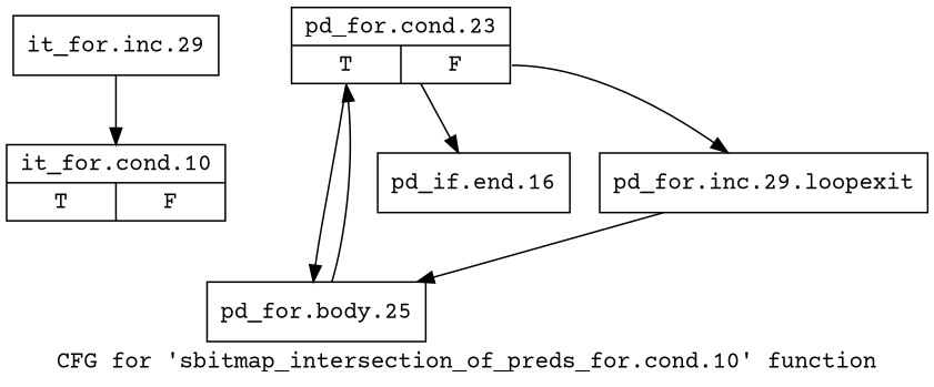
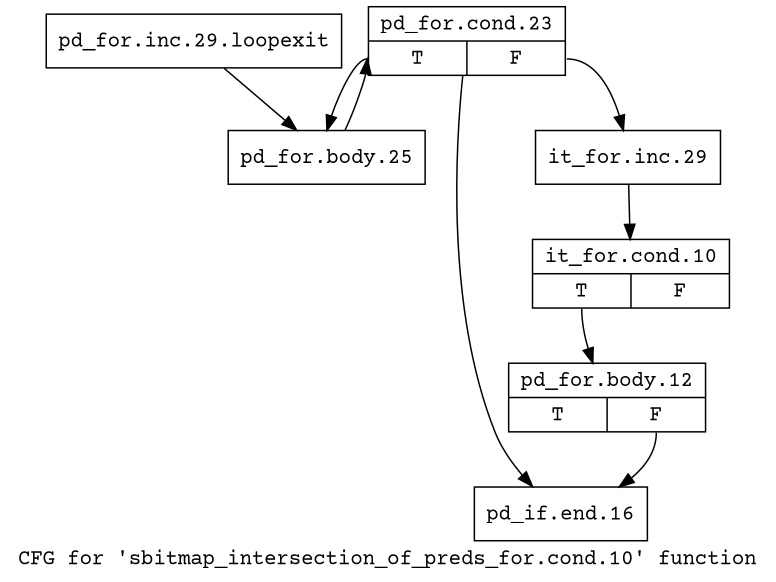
  digraph {
    fontname="Courier Prime"
    label="CFG for 'sbitmap_intersection_of_preds_for.cond.10' function"
    node [fontname="Courier Prime" shape=record]
    edge [fontname="Courier Prime"]
    n1 [label="{it_for.cond.10|{<s0>T|<s1>F}}"]
+   n2 [label="{pd_for.body.12|{<s0>T|<s1>F}}"]
    n3 [label="{pd_if.end.16}"]
    n4 [label="{it_for.inc.29}"]
    n5 [label="{pd_for.cond.23|{<s0>T|<s1>F}}"]
    n6 [label="{pd_for.body.25}"]
    n7 [label="{pd_for.inc.29.loopexit}"]
+   n1 -> n2 [tailport=s0]
+   n2 -> n3 [tailport=s1]
    n4 -> n1
    n5 -> n3
    n5 -> n6 [tailport=s0]
-   n5 -> n7 [tailport=s1]
+   n5 -> n4 [tailport=s1]
    n6 -> n5
    n7 -> n6
  }
